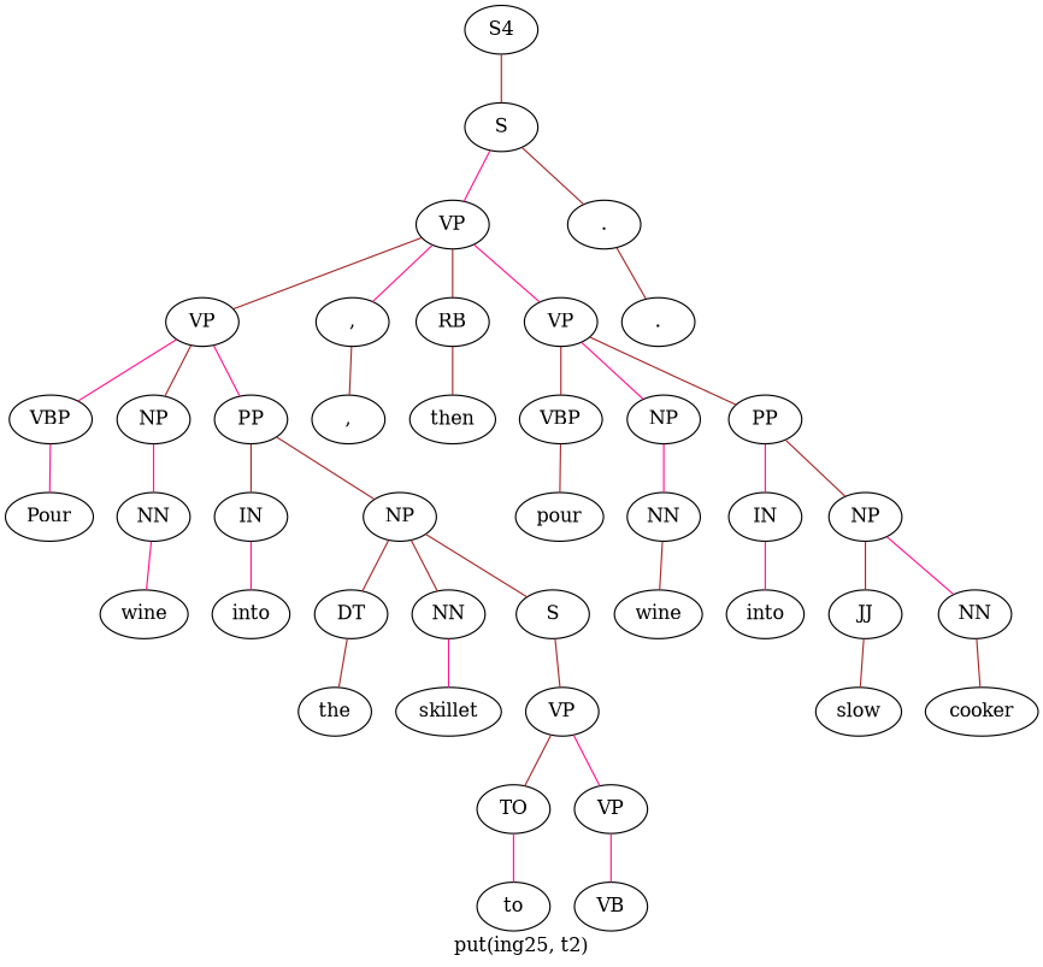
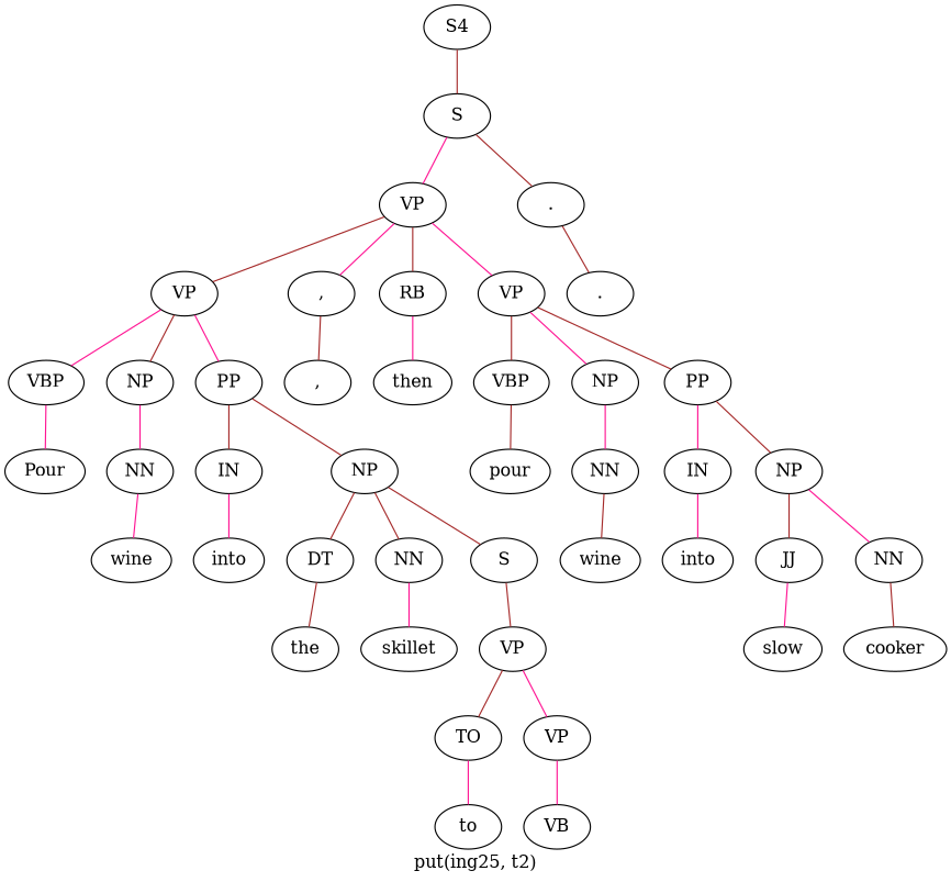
  graph {
    label="put(ing25, t2)"
    edge [color=brown]
    n1 [label=S4]
    n2 [label=S]
    n3 [label=VP]
    n4 [label="."]
    n5 [label=VP]
    n6 [label=","]
    n7 [label=RB]
    n8 [label=VP]
    n9 [label="."]
    n10 [label=VBP]
    n11 [label=NP]
    n12 [label=PP]
    n13 [label=","]
    n14 [label=then]
    n15 [label=VBP]
    n16 [label=NP]
    n17 [label=PP]
    n18 [label=Pour]
    n19 [label=NN]
    n20 [label=IN]
    n21 [label=NP]
    n22 [label=wine]
    n23 [label=into]
    n24 [label=DT]
    n25 [label=NN]
    n26 [label=S]
    n27 [label=the]
    n28 [label=skillet]
    n29 [label=VP]
    n30 [label=TO]
    n31 [label=VP]
    n32 [label=to]
    n33 [label=VB]
    n34 [label=pour]
    n35 [label=NN]
    n36 [label=IN]
    n37 [label=NP]
    n38 [label=wine]
    n39 [label=into]
    n40 [label=JJ]
    n41 [label=NN]
    n42 [label=slow]
    n43 [label=cooker]
    n1 -- n2
    n2 -- n3 [color=deeppink]
    n2 -- n4
    n3 -- n5
    n3 -- n6 [color=deeppink]
    n3 -- n7
    n3 -- n8 [color=deeppink]
    n4 -- n9
    n5 -- n10 [color=deeppink]
    n5 -- n11
    n5 -- n12 [color=deeppink]
    n6 -- n13
-   n7 -- n14
+   n7 -- n14 [color=deeppink]
    n8 -- n15
    n8 -- n16 [color=deeppink]
    n8 -- n17
    n10 -- n18 [color=deeppink]
    n11 -- n19 [color=deeppink]
    n12 -- n20
    n12 -- n21
    n15 -- n34
    n16 -- n35 [color=deeppink]
    n17 -- n36 [color=deeppink]
    n17 -- n37
    n19 -- n22 [color=deeppink]
    n20 -- n23 [color=deeppink]
    n21 -- n24
    n21 -- n25
    n21 -- n26
    n24 -- n27
    n25 -- n28 [color=deeppink]
    n26 -- n29
    n29 -- n30
    n29 -- n31 [color=deeppink]
    n30 -- n32 [color=deeppink]
    n31 -- n33 [color=deeppink]
    n35 -- n38
    n36 -- n39 [color=deeppink]
    n37 -- n40
    n37 -- n41 [color=deeppink]
-   n40 -- n42
+   n40 -- n42 [color=deeppink]
    n41 -- n43
  }
